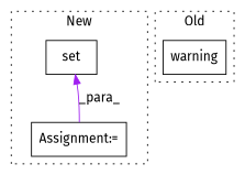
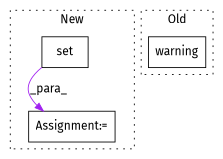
  digraph {
    fontname="Fira Sans"
    node [a=32 shape=box fontname="Fira Sans"]
    n1 [l="15,-3" label=set s="4701,4838"]
    n2 [a=7 l=46 label="Assignment:=" s=4786]
    n3 [l="8,1" label=warning s="4854,4941"]
    subgraph cluster_1 {
      label=New
      style=dotted
      n1
      n2
    }
    subgraph cluster_2 {
      label=Old
      style=dotted
      n3
    }
-   n2 -> n1 [label=_para_ color=purple fontname="Fira Sans"]
+   n1 -> n2 [label=_para_ color=purple fontname="Fira Sans"]
  }
